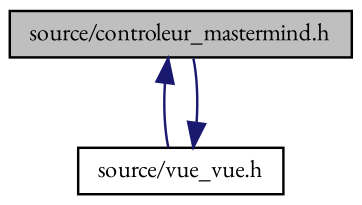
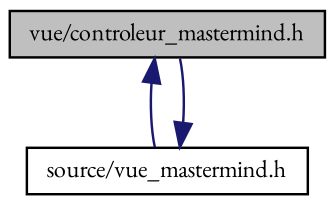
  digraph {
    fontname="EB Garamond"
    node [color=black fontname="EB Garamond" fontsize=10 shape=record style=filled]
    edge [color=midnightblue dir=back fontname="EB Garamond" fontsize=10 labelfontname=Helvetica labelfontsize=10 style=solid]
-   n1 [fillcolor=grey75 fontcolor=black height=0.2 label="source/controleur_mastermind.h" width=0.4]
-   n2 [fillcolor=white height=0.2 label="source/vue_vue.h" width=0.4]
+   n1 [fillcolor=grey75 fontcolor=black height=0.2 label="vue/controleur_mastermind.h" width=0.4]
+   n2 [fillcolor=white height=0.2 label="source/vue_mastermind.h" width=0.4]
    n1 -> n2
    n2 -> n1
  }
